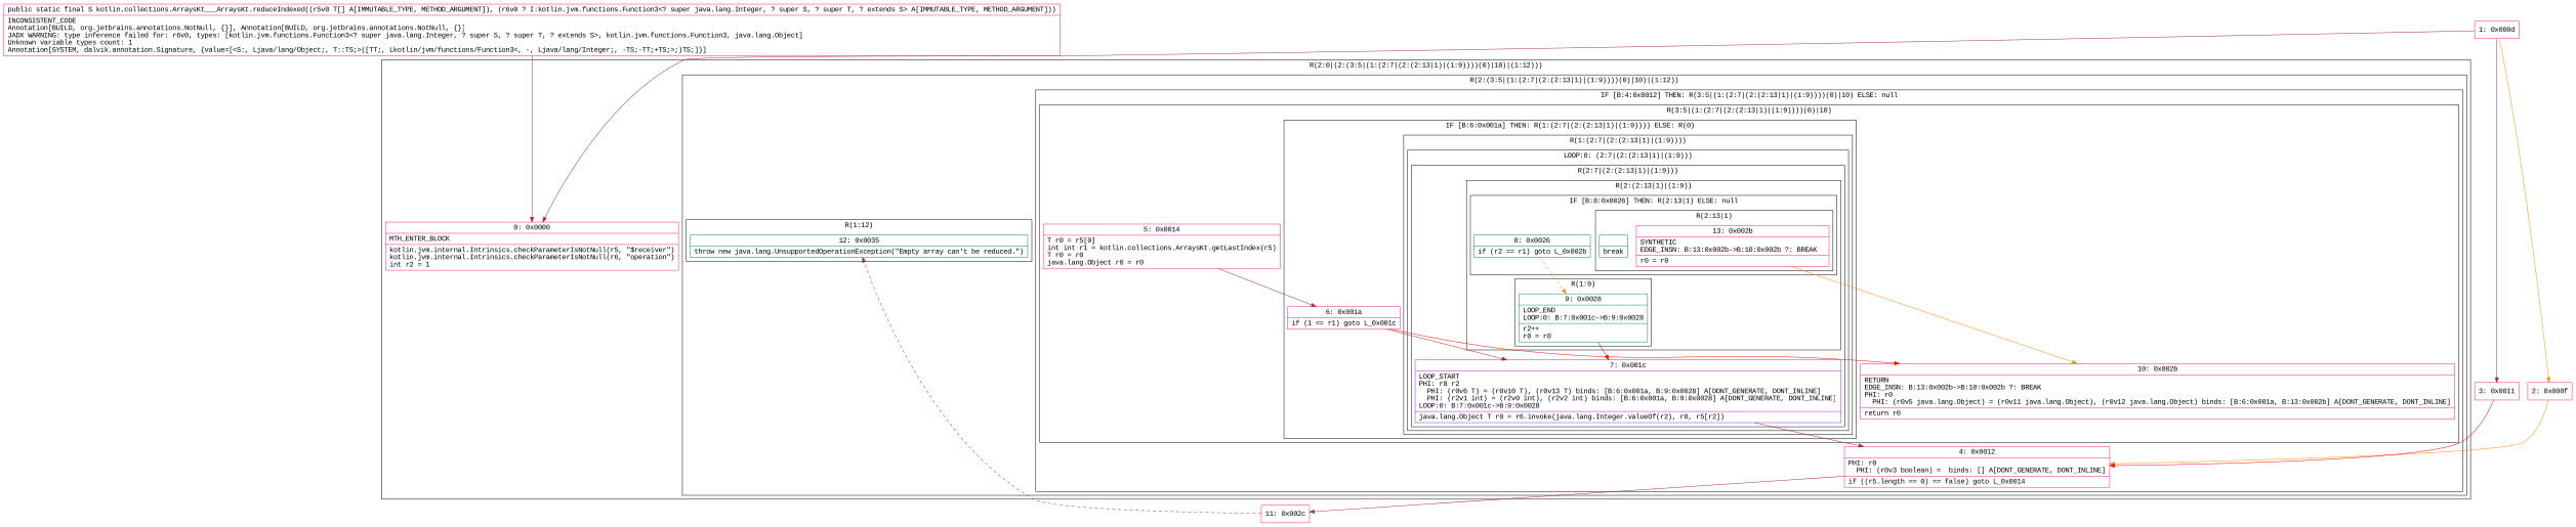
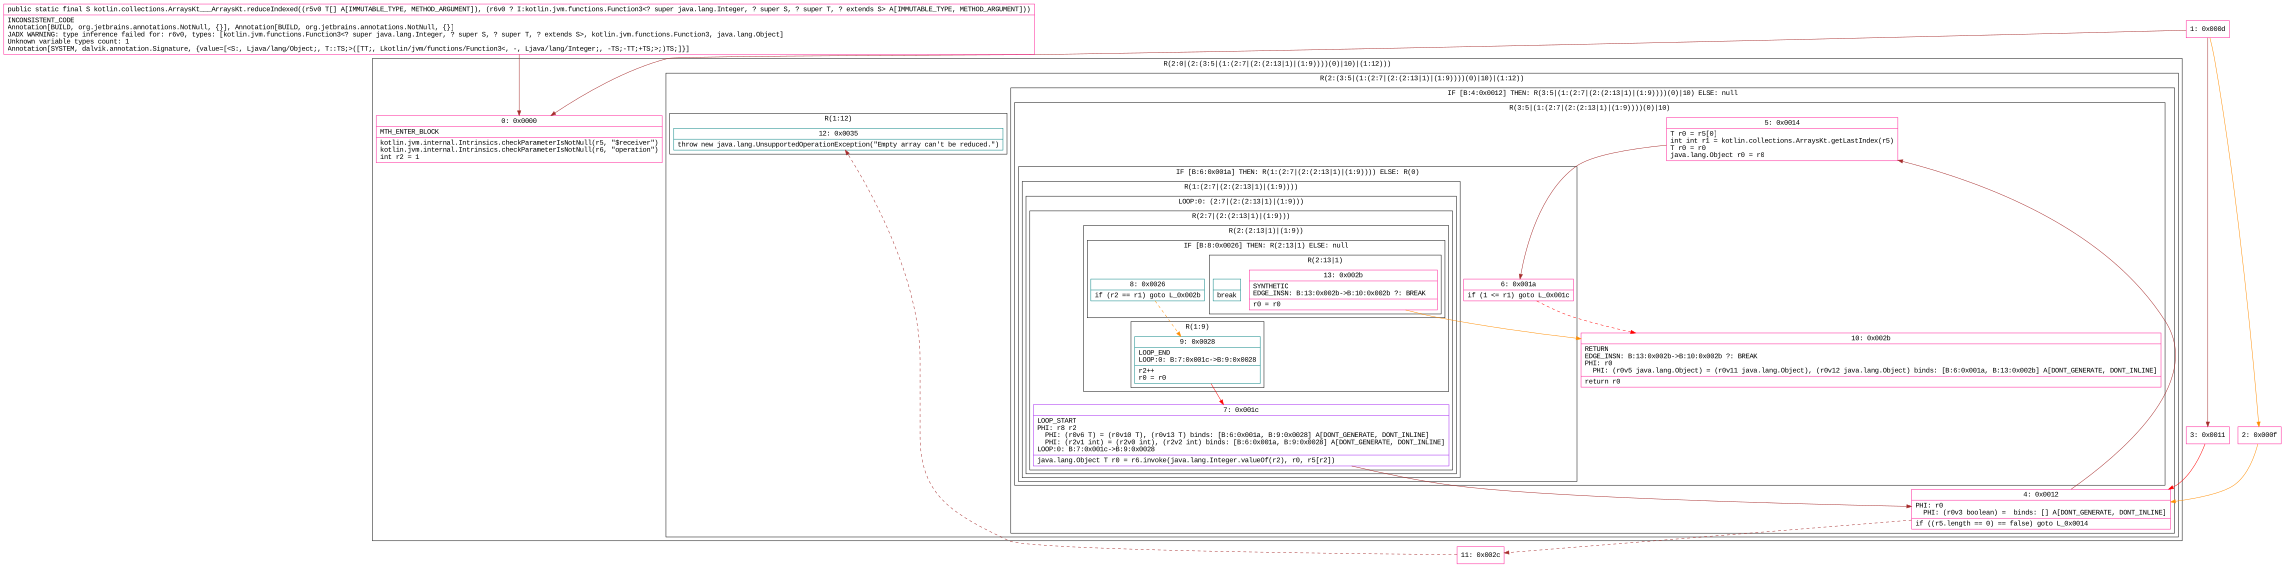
  digraph {
    fontname="Liberation Mono"
    node [color=deeppink fontname="Liberation Mono" shape=record]
    edge [color=brown fontname="Liberation Mono"]
    n1 [label="{13\:\ 0x002b|SYNTHETIC\lEDGE_INSN: B:13:0x002b\-\>B:10:0x002b ?: BREAK  \l|r0 = r0\l}"]
    n2 [color=teal label="{|break\l}"]
    n3 [color=teal label="{8\:\ 0x0026|if (r2 == r1) goto L_0x002b\l}"]
    n4 [color=teal label="{9\:\ 0x0028|LOOP_END\lLOOP:0: B:7:0x001c\-\>B:9:0x0028\l|r2++\lr0 = r0\l}"]
    n5 [color=purple label="{7\:\ 0x001c|LOOP_START\lPHI: r8 r2 \l  PHI: (r0v6 T) = (r0v10 T), (r0v13 T) binds: [B:6:0x001a, B:9:0x0028] A[DONT_GENERATE, DONT_INLINE]\l  PHI: (r2v1 int) = (r2v0 int), (r2v2 int) binds: [B:6:0x001a, B:9:0x0028] A[DONT_GENERATE, DONT_INLINE]\lLOOP:0: B:7:0x001c\-\>B:9:0x0028\l|java.lang.Object T r0 = r6.invoke(java.lang.Integer.valueOf(r2), r0, r5[r2])\l}"]
    n6 [label="{6\:\ 0x001a|if (1 \<= r1) goto L_0x001c\l}"]
    n7 [label="{5\:\ 0x0014|T r0 = r5[0]\lint int r1 = kotlin.collections.ArraysKt.getLastIndex(r5)\lT r0 = r0\ljava.lang.Object r0 = r0\l}"]
    n8 [label="{10\:\ 0x002b|RETURN\lEDGE_INSN: B:13:0x002b\-\>B:10:0x002b ?: BREAK  \lPHI: r0 \l  PHI: (r0v5 java.lang.Object) = (r0v11 java.lang.Object), (r0v12 java.lang.Object) binds: [B:6:0x001a, B:13:0x002b] A[DONT_GENERATE, DONT_INLINE]\l|return r0\l}"]
    n9 [label="{4\:\ 0x0012|PHI: r0 \l  PHI: (r0v3 boolean) =  binds: [] A[DONT_GENERATE, DONT_INLINE]\l|if ((r5.length == 0) == false) goto L_0x0014\l}"]
    n10 [color=teal label="{12\:\ 0x0035|throw new java.lang.UnsupportedOperationException(\"Empty array can't be reduced.\")\l}"]
    n11 [label="{0\:\ 0x0000|MTH_ENTER_BLOCK\l|kotlin.jvm.internal.Intrinsics.checkParameterIsNotNull(r5, \"$receiver\")\lkotlin.jvm.internal.Intrinsics.checkParameterIsNotNull(r6, \"operation\")\lint r2 = 1\l}"]
    n12 [label="{11\:\ 0x002c}"]
    n13 [label="{1\:\ 0x000d}"]
    n14 [label="{2\:\ 0x000f}"]
    n15 [label="{3\:\ 0x0011}"]
    n16 [label="{public static final S kotlin.collections.ArraysKt___ArraysKt.reduceIndexed((r5v0 T[] A[IMMUTABLE_TYPE, METHOD_ARGUMENT]), (r6v0 ? I:kotlin.jvm.functions.Function3\<? super java.lang.Integer, ? super S, ? super T, ? extends S\> A[IMMUTABLE_TYPE, METHOD_ARGUMENT]))  | INCONSISTENT_CODE\lAnnotation[BUILD, org.jetbrains.annotations.NotNull, \{\}], Annotation[BUILD, org.jetbrains.annotations.NotNull, \{\}]\lJADX WARNING: type inference failed for: r6v0, types: [kotlin.jvm.functions.Function3\<? super java.lang.Integer, ? super S, ? super T, ? extends S\>, kotlin.jvm.functions.Function3, java.lang.Object]\lUnknown variable types count: 1\lAnnotation[SYSTEM, dalvik.annotation.Signature, \{value=[\<S:, Ljava\/lang\/Object;, T::TS;\>([TT;, Lkotlin\/jvm\/functions\/Function3\<, \-, Ljava\/lang\/Integer;, \-TS;\-TT;+TS;\>;)TS;]\}]\l}"]
    subgraph cluster_1 {
      label="R(2:0|(2:(3:5|(1:(2:7|(2:(2:13|1)|(1:9))))(0)|10)|(1:12)))"
      n11
      subgraph cluster_2 {
        label="R(2:(3:5|(1:(2:7|(2:(2:13|1)|(1:9))))(0)|10)|(1:12))"
        subgraph cluster_3 {
          label="IF [B:4:0x0012] THEN: R(3:5|(1:(2:7|(2:(2:13|1)|(1:9))))(0)|10) ELSE: null"
          n9
          subgraph cluster_4 {
            label="R(3:5|(1:(2:7|(2:(2:13|1)|(1:9))))(0)|10)"
            n7
            n8
            subgraph cluster_5 {
              label="IF [B:6:0x001a] THEN: R(1:(2:7|(2:(2:13|1)|(1:9)))) ELSE: R(0)"
              n6
              subgraph cluster_6 {
                label="R(1:(2:7|(2:(2:13|1)|(1:9))))"
                subgraph cluster_7 {
                  label="LOOP:0: (2:7|(2:(2:13|1)|(1:9)))"
                  subgraph cluster_8 {
                    label="R(2:7|(2:(2:13|1)|(1:9)))"
                    n5
                    subgraph cluster_9 {
                      label="R(2:(2:13|1)|(1:9))"
                      subgraph cluster_10 {
                        label="IF [B:8:0x0026] THEN: R(2:13|1) ELSE: null"
                        n3
                        subgraph cluster_11 {
                          label="R(2:13|1)"
                          n1
                          n2
                        }
                      }
                      subgraph cluster_12 {
                        label="R(1:9)"
                        n4
                      }
                    }
                  }
                }
              }
              subgraph cluster_13 {
                label="R(0)"
              }
            }
          }
        }
        subgraph cluster_14 {
          label="R(1:12)"
          n10
        }
      }
    }
    n1 -> n8 [color=darkorange]
    n3 -> n4 [color=darkorange style=dashed]
    n4 -> n5 [color=red]
    n5 -> n9
-   n6 -> n5
-   n6 -> n8 [color=red style=solid]
+   n6 -> n8 [color=red style=dashed]
    n7 -> n6
-   n9 -> n12 [style=solid]
+   n9 -> n7
+   n9 -> n12 [style=dashed]
    n12 -> n10 [style=dashed]
    n13 -> n11
    n13 -> n14 [color=darkorange]
    n13 -> n15
    n14 -> n9 [color=darkorange]
    n15 -> n9 [color=red]
    n16 -> n11
  }
